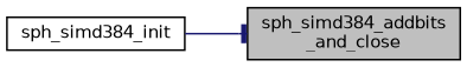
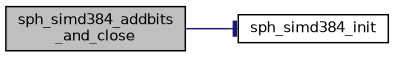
  digraph {
    rankdir=LR
    node [color=black fontname=Helvetica fontsize=10 shape=record style=filled]
    n1 [fillcolor=grey75 fontcolor=black height=0.2 label="sph_simd384_addbits\l_and_close" width=0.4]
    n2 [fillcolor=white height=0.2 label=sph_simd384_init width=0.4]
-   n2 -> n1 [color=midnightblue fontname=Helvetica fontsize=10 labelfontname=Helvetica labelfontsize=10 style=solid arrowhead=tee]
+   n1 -> n2 [color=midnightblue fontname=Helvetica fontsize=10 labelfontname=Helvetica labelfontsize=10 style=solid arrowhead=tee]
  }
